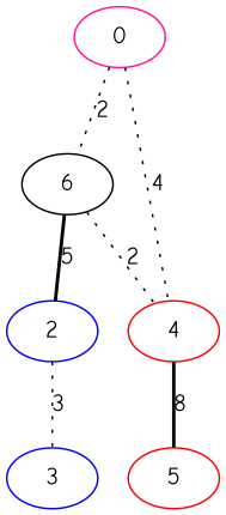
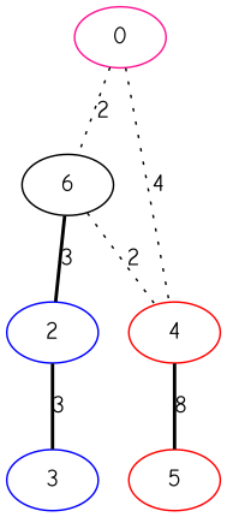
  graph {
    fontname="Comic Neue"
    node [color=red fontname="Comic Neue" weight=1]
    edge [fontname="Comic Neue" style=dotted]
    0 [color=deeppink]
    n2 [color=black label=6]
    4
    2 [color=blue]
    5 [weight=4]
    3 [color=blue]
    0 -- n2 [label=2]
    0 -- 4 [label=4]
    n2 -- 4 [label=2]
-   n2 -- 2 [label=5 style=bold]
+   n2 -- 2 [label=3 style=bold]
    4 -- 5 [label=8 style=bold]
-   2 -- 3 [label=3]
+   2 -- 3 [label=3 style=bold]
  }
